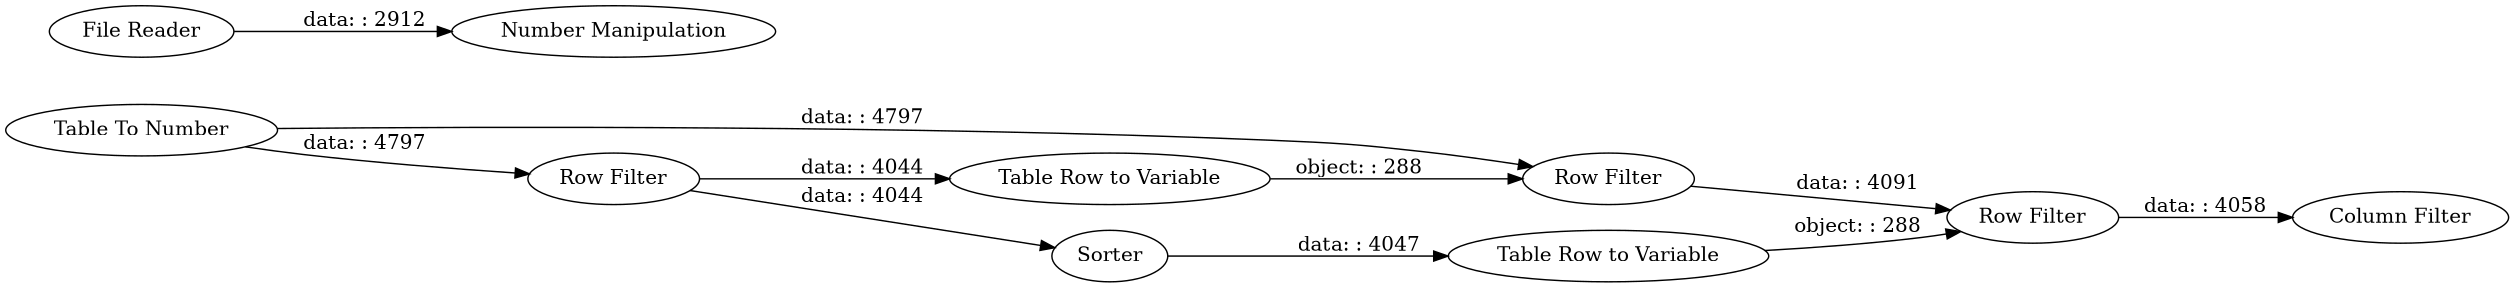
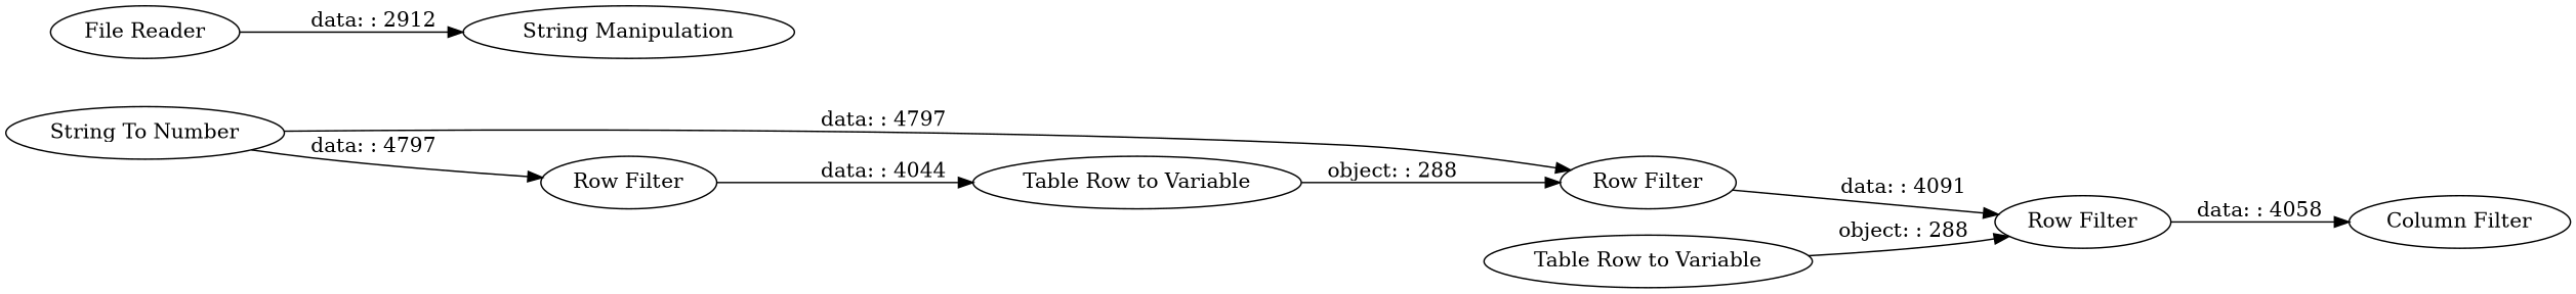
  digraph {
    rankdir=LR
-   n1 [label=Sorter]
    n2 [label="Table Row to Variable"]
    n3 [label="Row Filter"]
    n4 [label="File Reader"]
-   n5 [label="Number Manipulation"]
+   n5 [label="String Manipulation"]
    n6 [label="Row Filter"]
    n7 [label="Column Filter"]
-   n8 [label="Table To Number"]
+   n8 [label="String To Number"]
    n9 [label="Row Filter"]
    n10 [label="Table Row to Variable"]
-   n1 -> n2 [label="data: : 4047"]
    n2 -> n3 [label="object: : 288"]
    n3 -> n7 [label="data: : 4058"]
    n4 -> n5 [label="data: : 2912"]
    n6 -> n3 [label="data: : 4091"]
    n8 -> n6 [label="data: : 4797"]
    n8 -> n9 [label="data: : 4797"]
-   n9 -> n1 [label="data: : 4044"]
    n9 -> n10 [label="data: : 4044"]
    n10 -> n6 [label="object: : 288"]
  }
